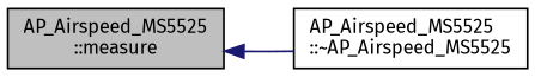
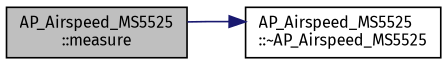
  digraph {
    rankdir=LR
    fontname="Fira Sans"
    node [color=black fontname="Fira Sans" fontsize=10 shape=record style=filled]
    n1 [fillcolor=grey75 fontcolor=black height=0.2 label="AP_Airspeed_MS5525\l::measure" width=0.4]
    n2 [fillcolor=white height=0.2 label="AP_Airspeed_MS5525\l::~AP_Airspeed_MS5525" width=0.4]
-   n1 -> n2 [color=midnightblue dir=back fontname="Fira Sans" fontsize=10 labelfontname=Helvetica labelfontsize=10 style=solid]
+   n2 -> n1 [color=midnightblue dir=back fontname="Fira Sans" fontsize=10 labelfontname=Helvetica labelfontsize=10 style=solid]
  }
